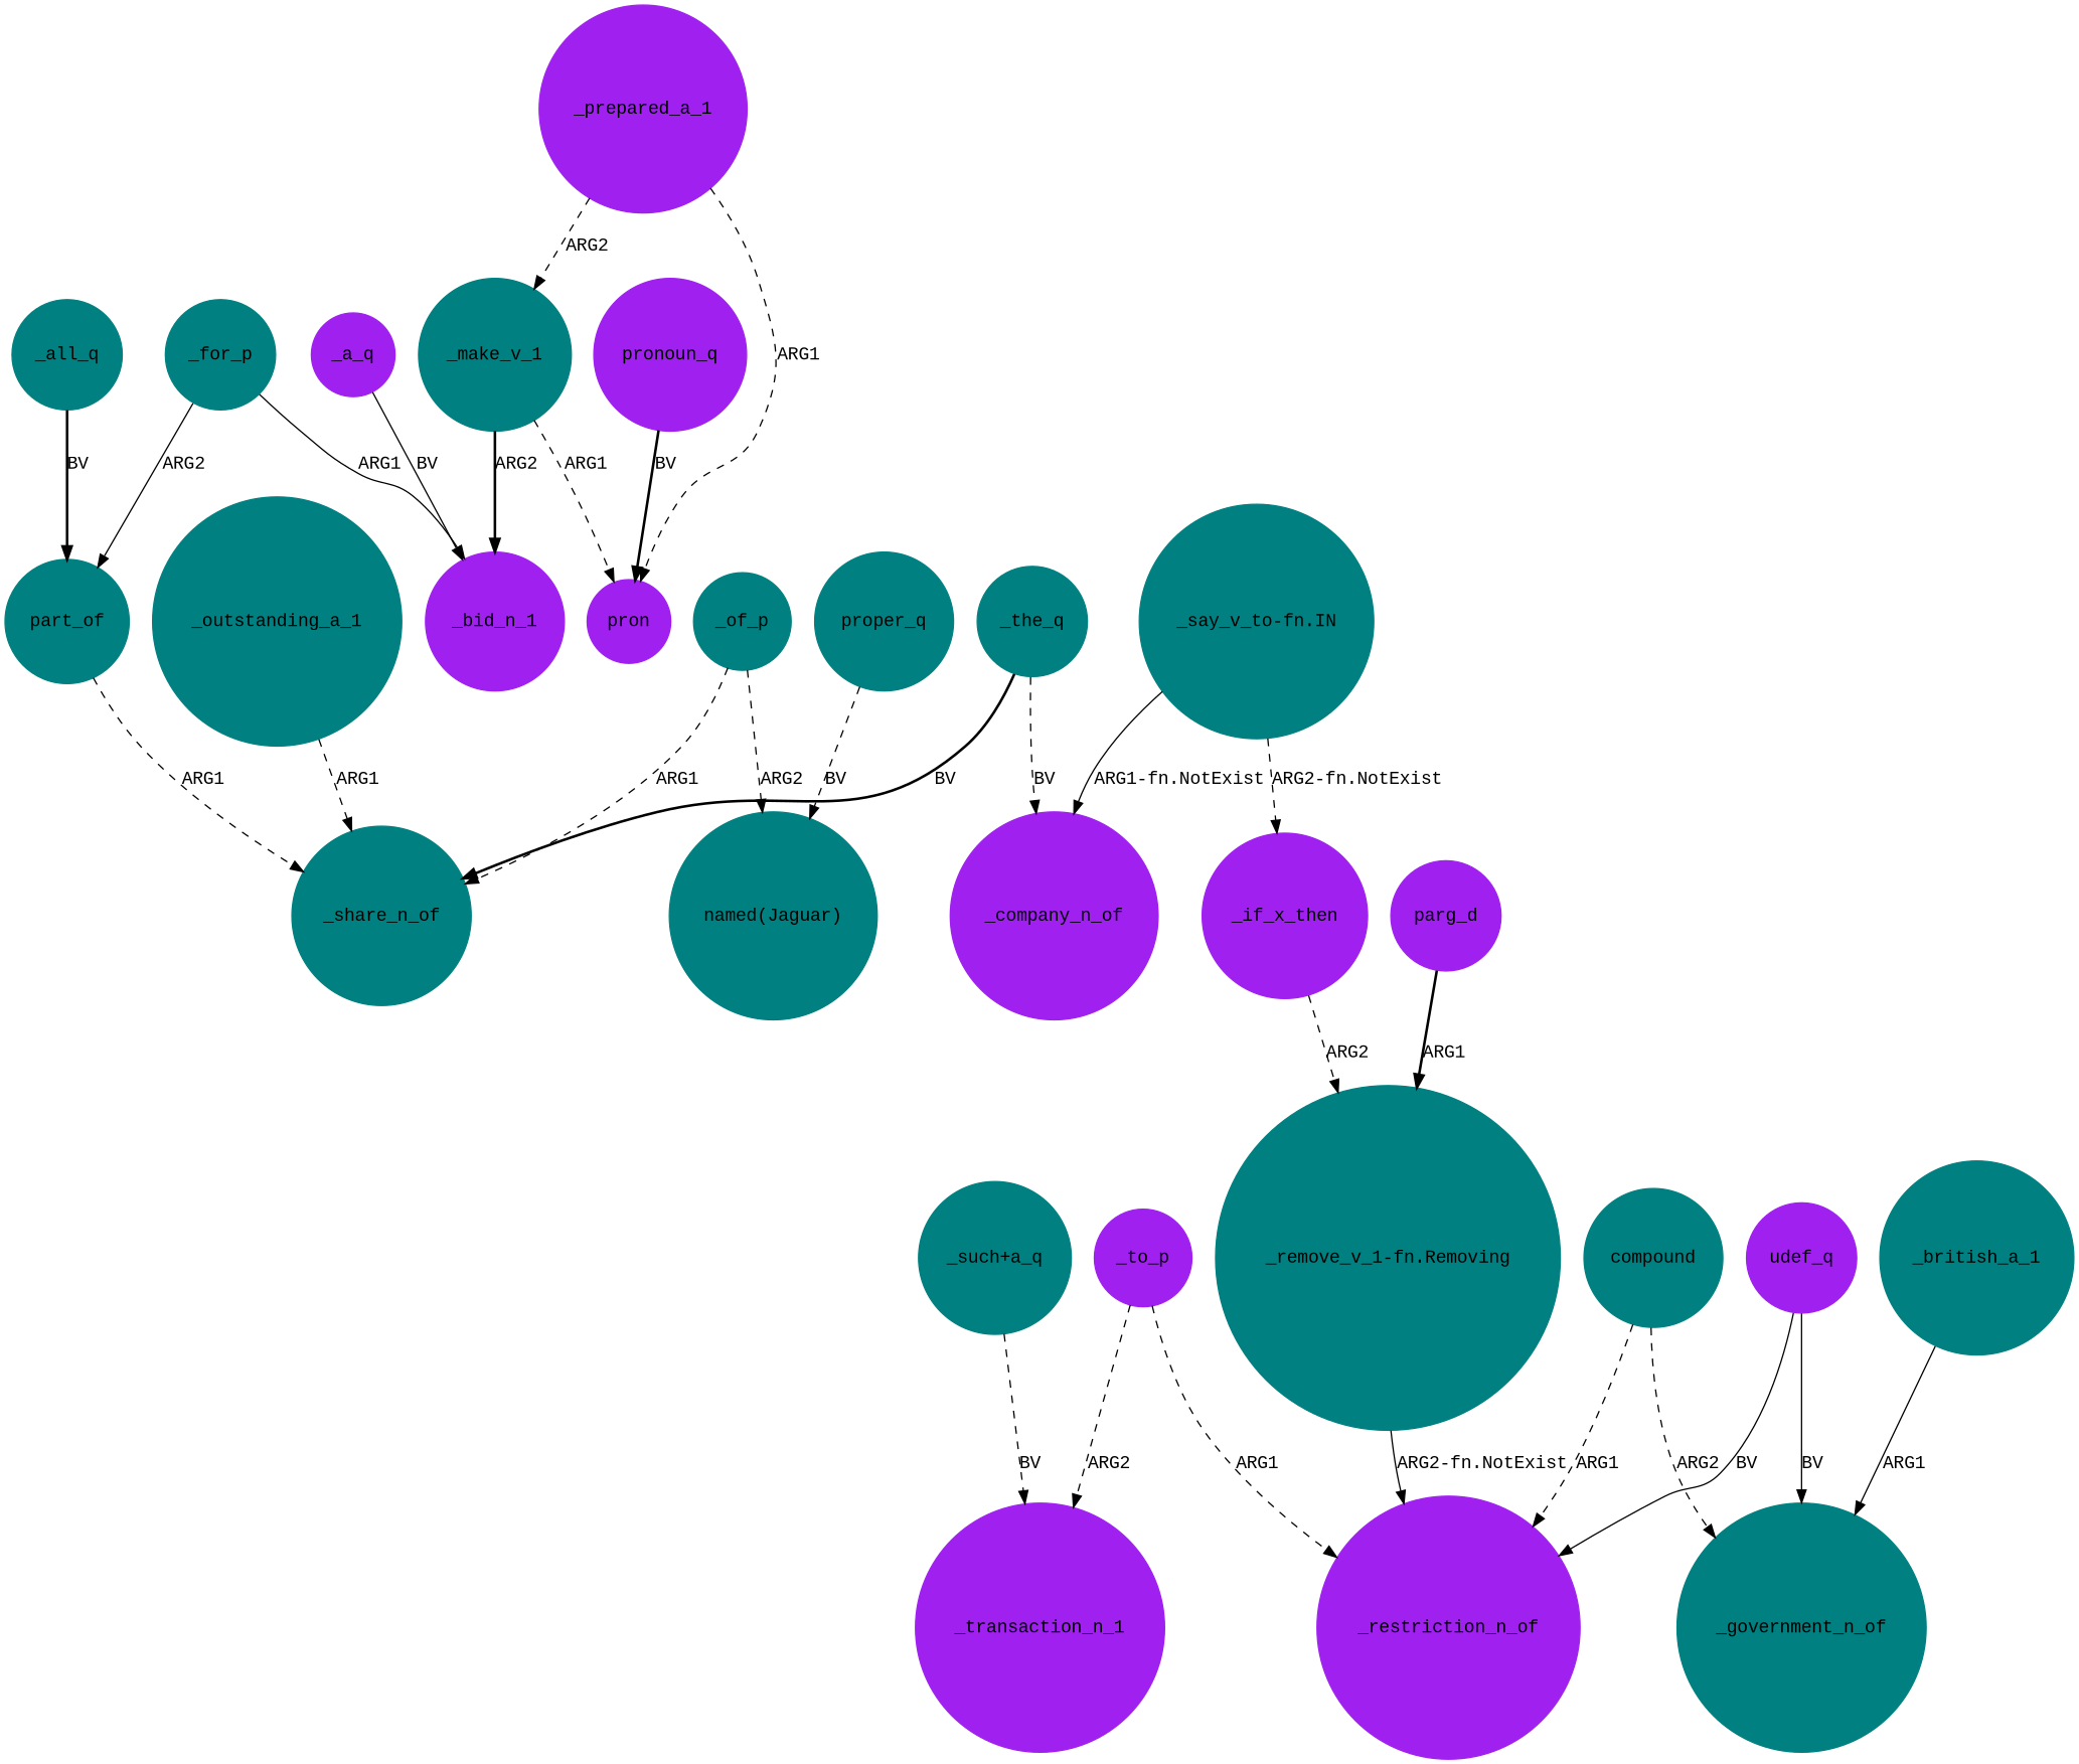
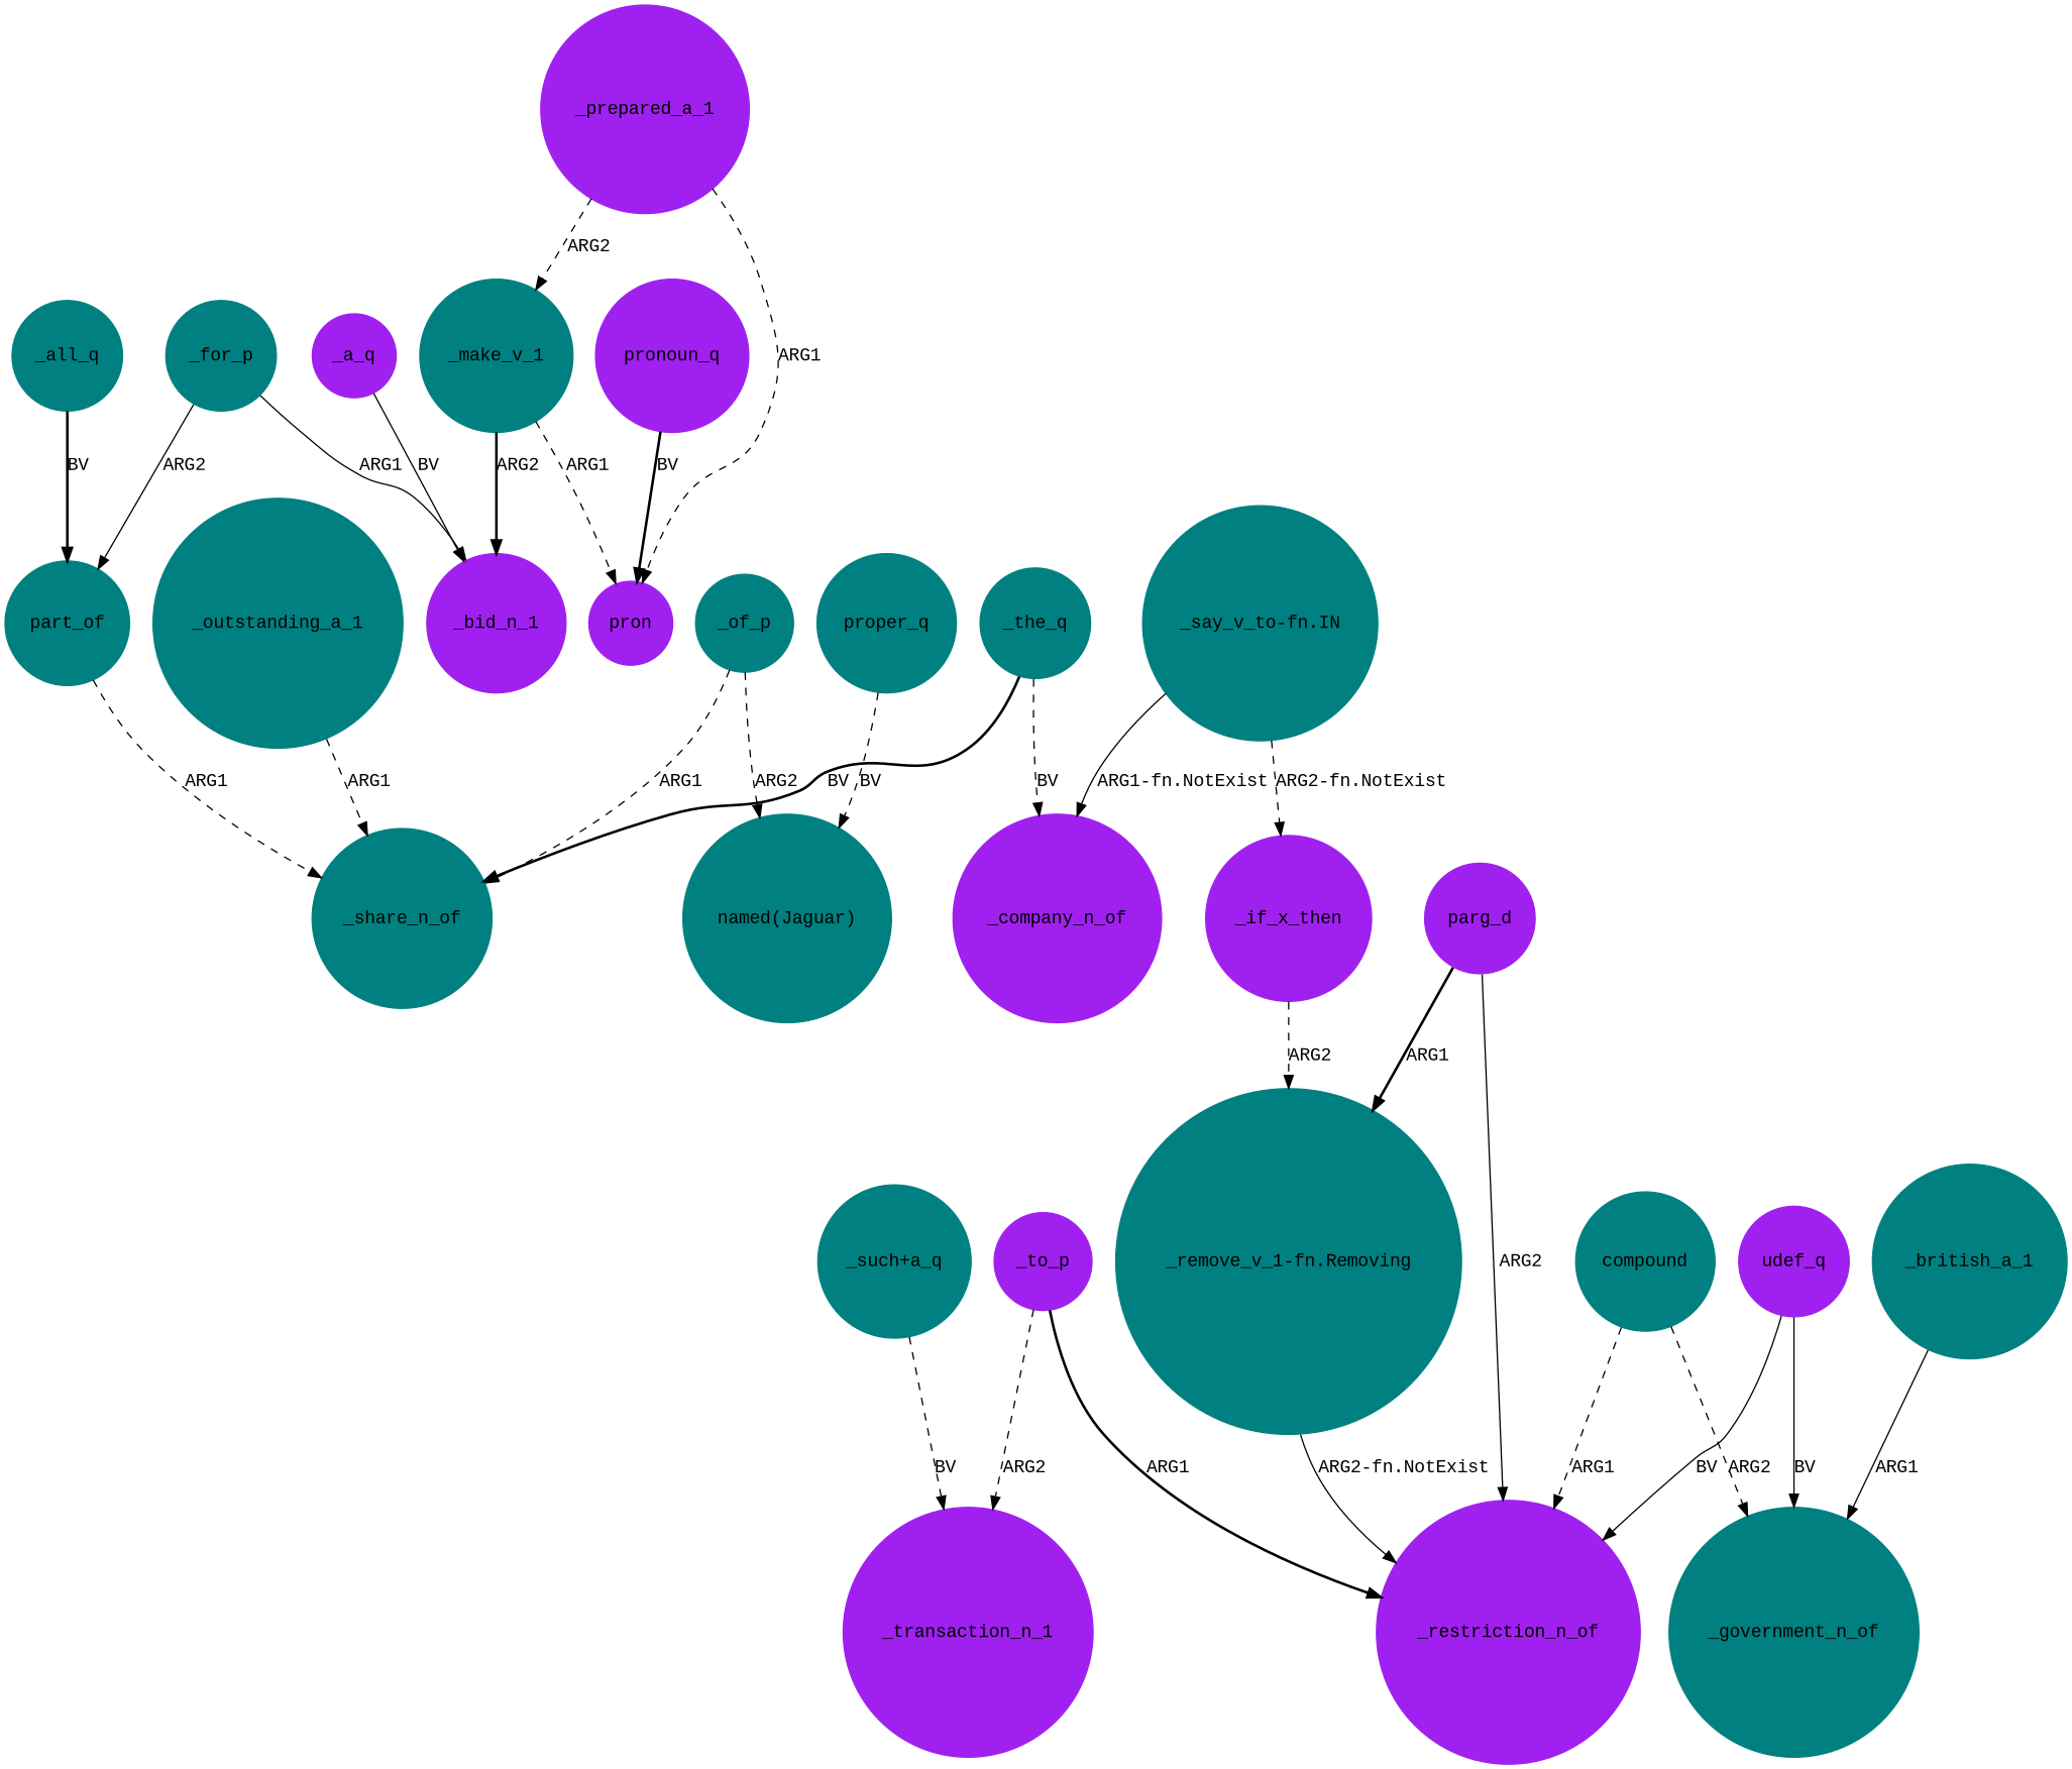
  digraph {
    fontname="Liberation Mono"
    node [color=teal fontname="Liberation Mono" shape=circle style=filled]
    edge [fontname="Liberation Mono" style=dashed]
    _of_p
    _share_n_of
    "named(Jaguar)"
    _bid_n_1 [color=purple]
    _make_v_1
    pron [color=purple]
    _to_p [color=purple]
    _restriction_n_of [color=purple]
    _transaction_n_1 [color=purple]
    _prepared_a_1 [color=purple]
    "_remove_v_1-fn.Removing"
    _all_q
    part_of
    compound
    _government_n_of
    udef_q [color=purple]
    proper_q
    _the_q
    _company_n_of [color=purple]
    "_such+a_q"
    _outstanding_a_1
    parg_d [color=purple]
    _for_p
    pronoun_q [color=purple]
    "_say_v_to-fn.IN"
    _if_x_then [color=purple]
    _british_a_1
    _a_q [color=purple]
    _of_p -> _share_n_of [label=ARG1]
    _of_p -> "named(Jaguar)" [label=ARG2]
    _make_v_1 -> _bid_n_1 [label=ARG2 style=bold]
    _make_v_1 -> pron [label=ARG1]
-   _to_p -> _restriction_n_of [label=ARG1]
+   _to_p -> _restriction_n_of [label=ARG1 style=bold]
    _to_p -> _transaction_n_1 [label=ARG2]
    _prepared_a_1 -> _make_v_1 [label=ARG2]
    _prepared_a_1 -> pron [label=ARG1]
    "_remove_v_1-fn.Removing" -> _restriction_n_of [label="ARG2-fn.NotExist" style=solid]
    _all_q -> part_of [label=BV style=bold]
    part_of -> _share_n_of [label=ARG1]
    compound -> _restriction_n_of [label=ARG1]
    compound -> _government_n_of [label=ARG2]
    udef_q -> _restriction_n_of [label=BV style=solid]
    udef_q -> _government_n_of [label=BV style=solid]
    proper_q -> "named(Jaguar)" [label=BV]
    _the_q -> _share_n_of [label=BV style=bold]
    _the_q -> _company_n_of [label=BV]
    "_such+a_q" -> _transaction_n_1 [label=BV]
    _outstanding_a_1 -> _share_n_of [label=ARG1]
+   parg_d -> _restriction_n_of [label=ARG2 style=solid]
    parg_d -> "_remove_v_1-fn.Removing" [label=ARG1 style=bold]
    _for_p -> _bid_n_1 [label=ARG1 style=solid]
    _for_p -> part_of [label=ARG2 style=solid]
    pronoun_q -> pron [label=BV style=bold]
    "_say_v_to-fn.IN" -> _company_n_of [label="ARG1-fn.NotExist" style=solid]
    "_say_v_to-fn.IN" -> _if_x_then [label="ARG2-fn.NotExist"]
    _if_x_then -> "_remove_v_1-fn.Removing" [label=ARG2]
    _british_a_1 -> _government_n_of [label=ARG1 style=solid]
    _a_q -> _bid_n_1 [label=BV style=solid]
  }
